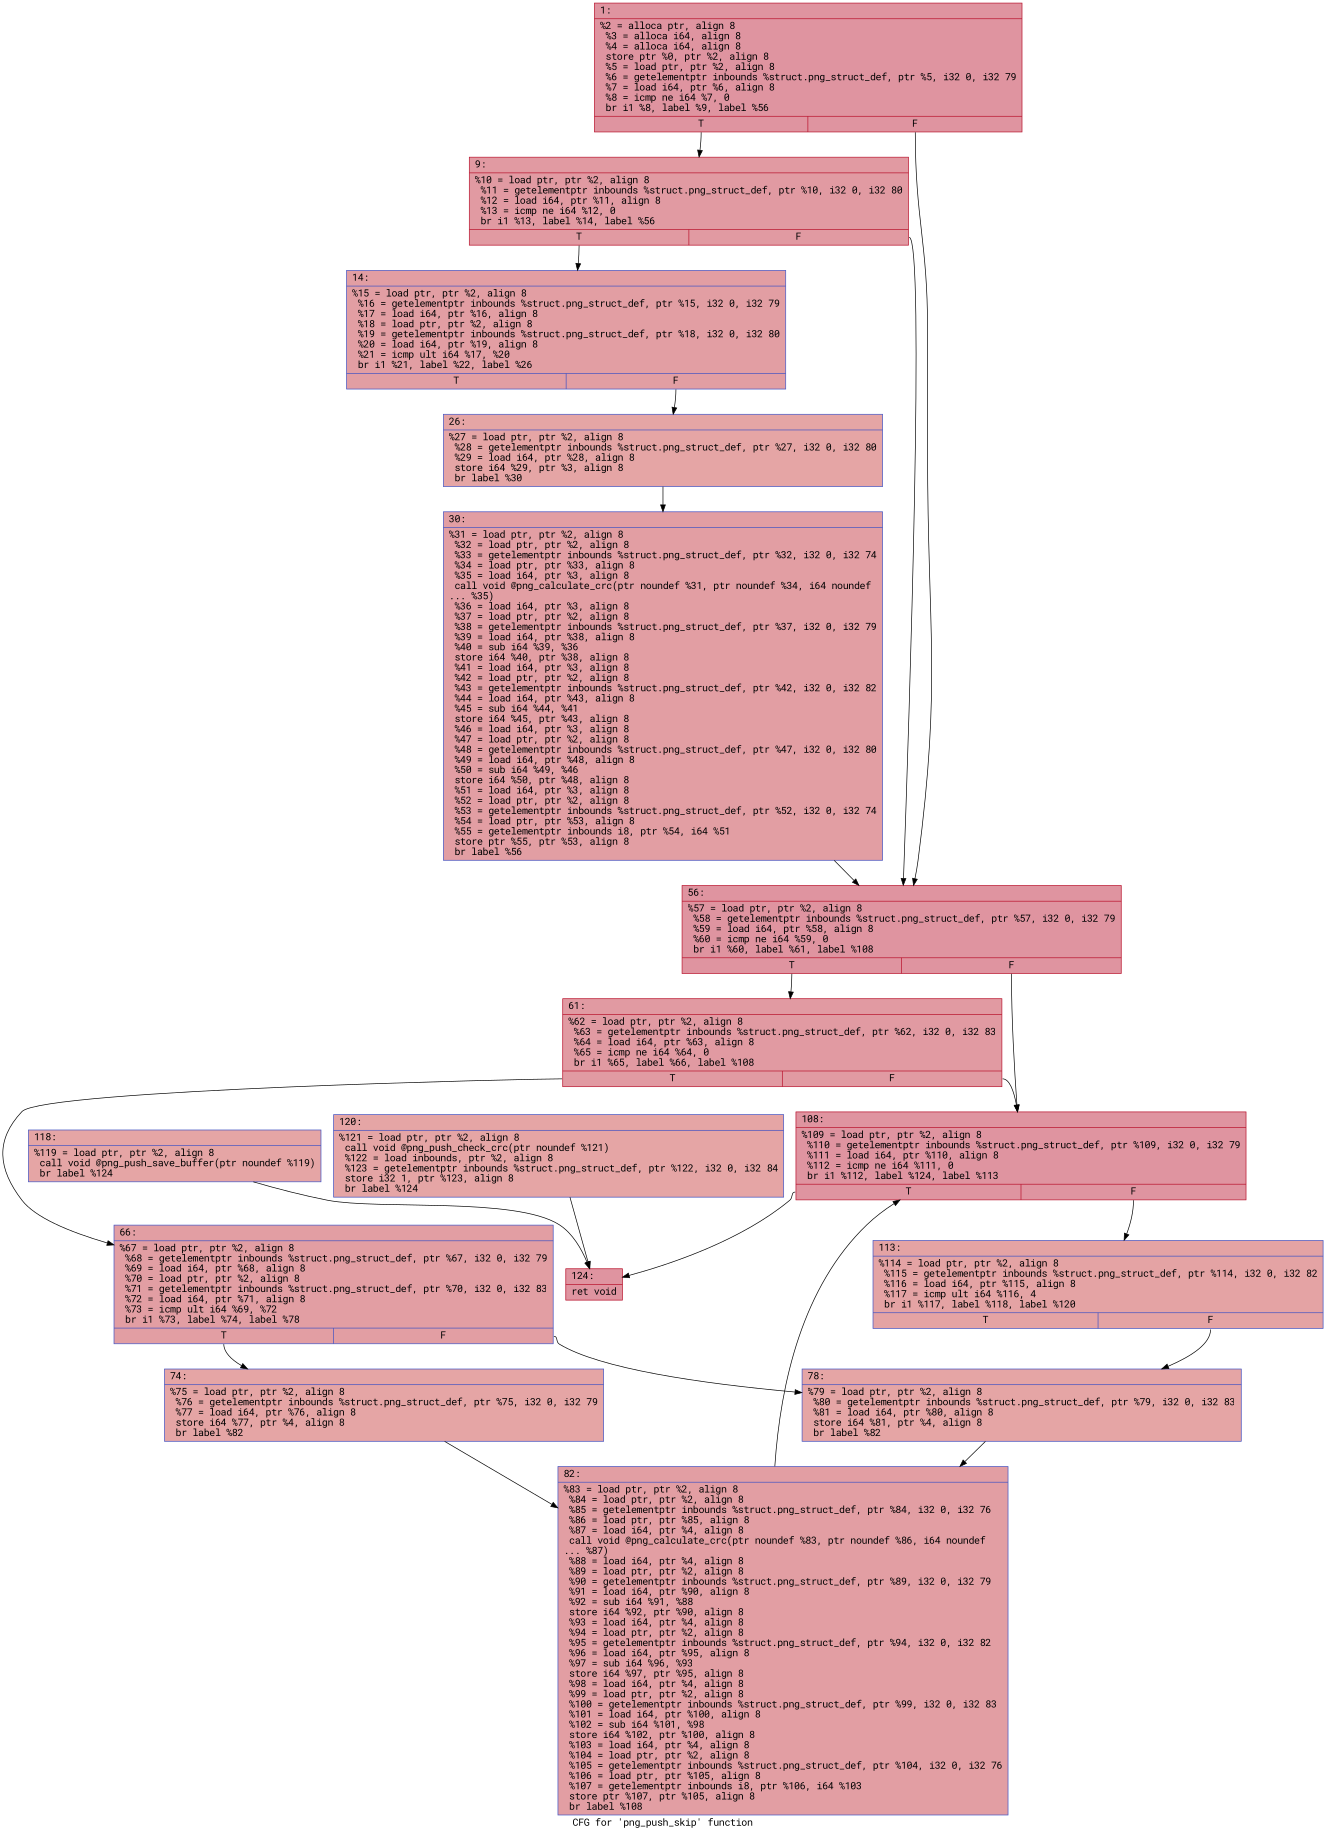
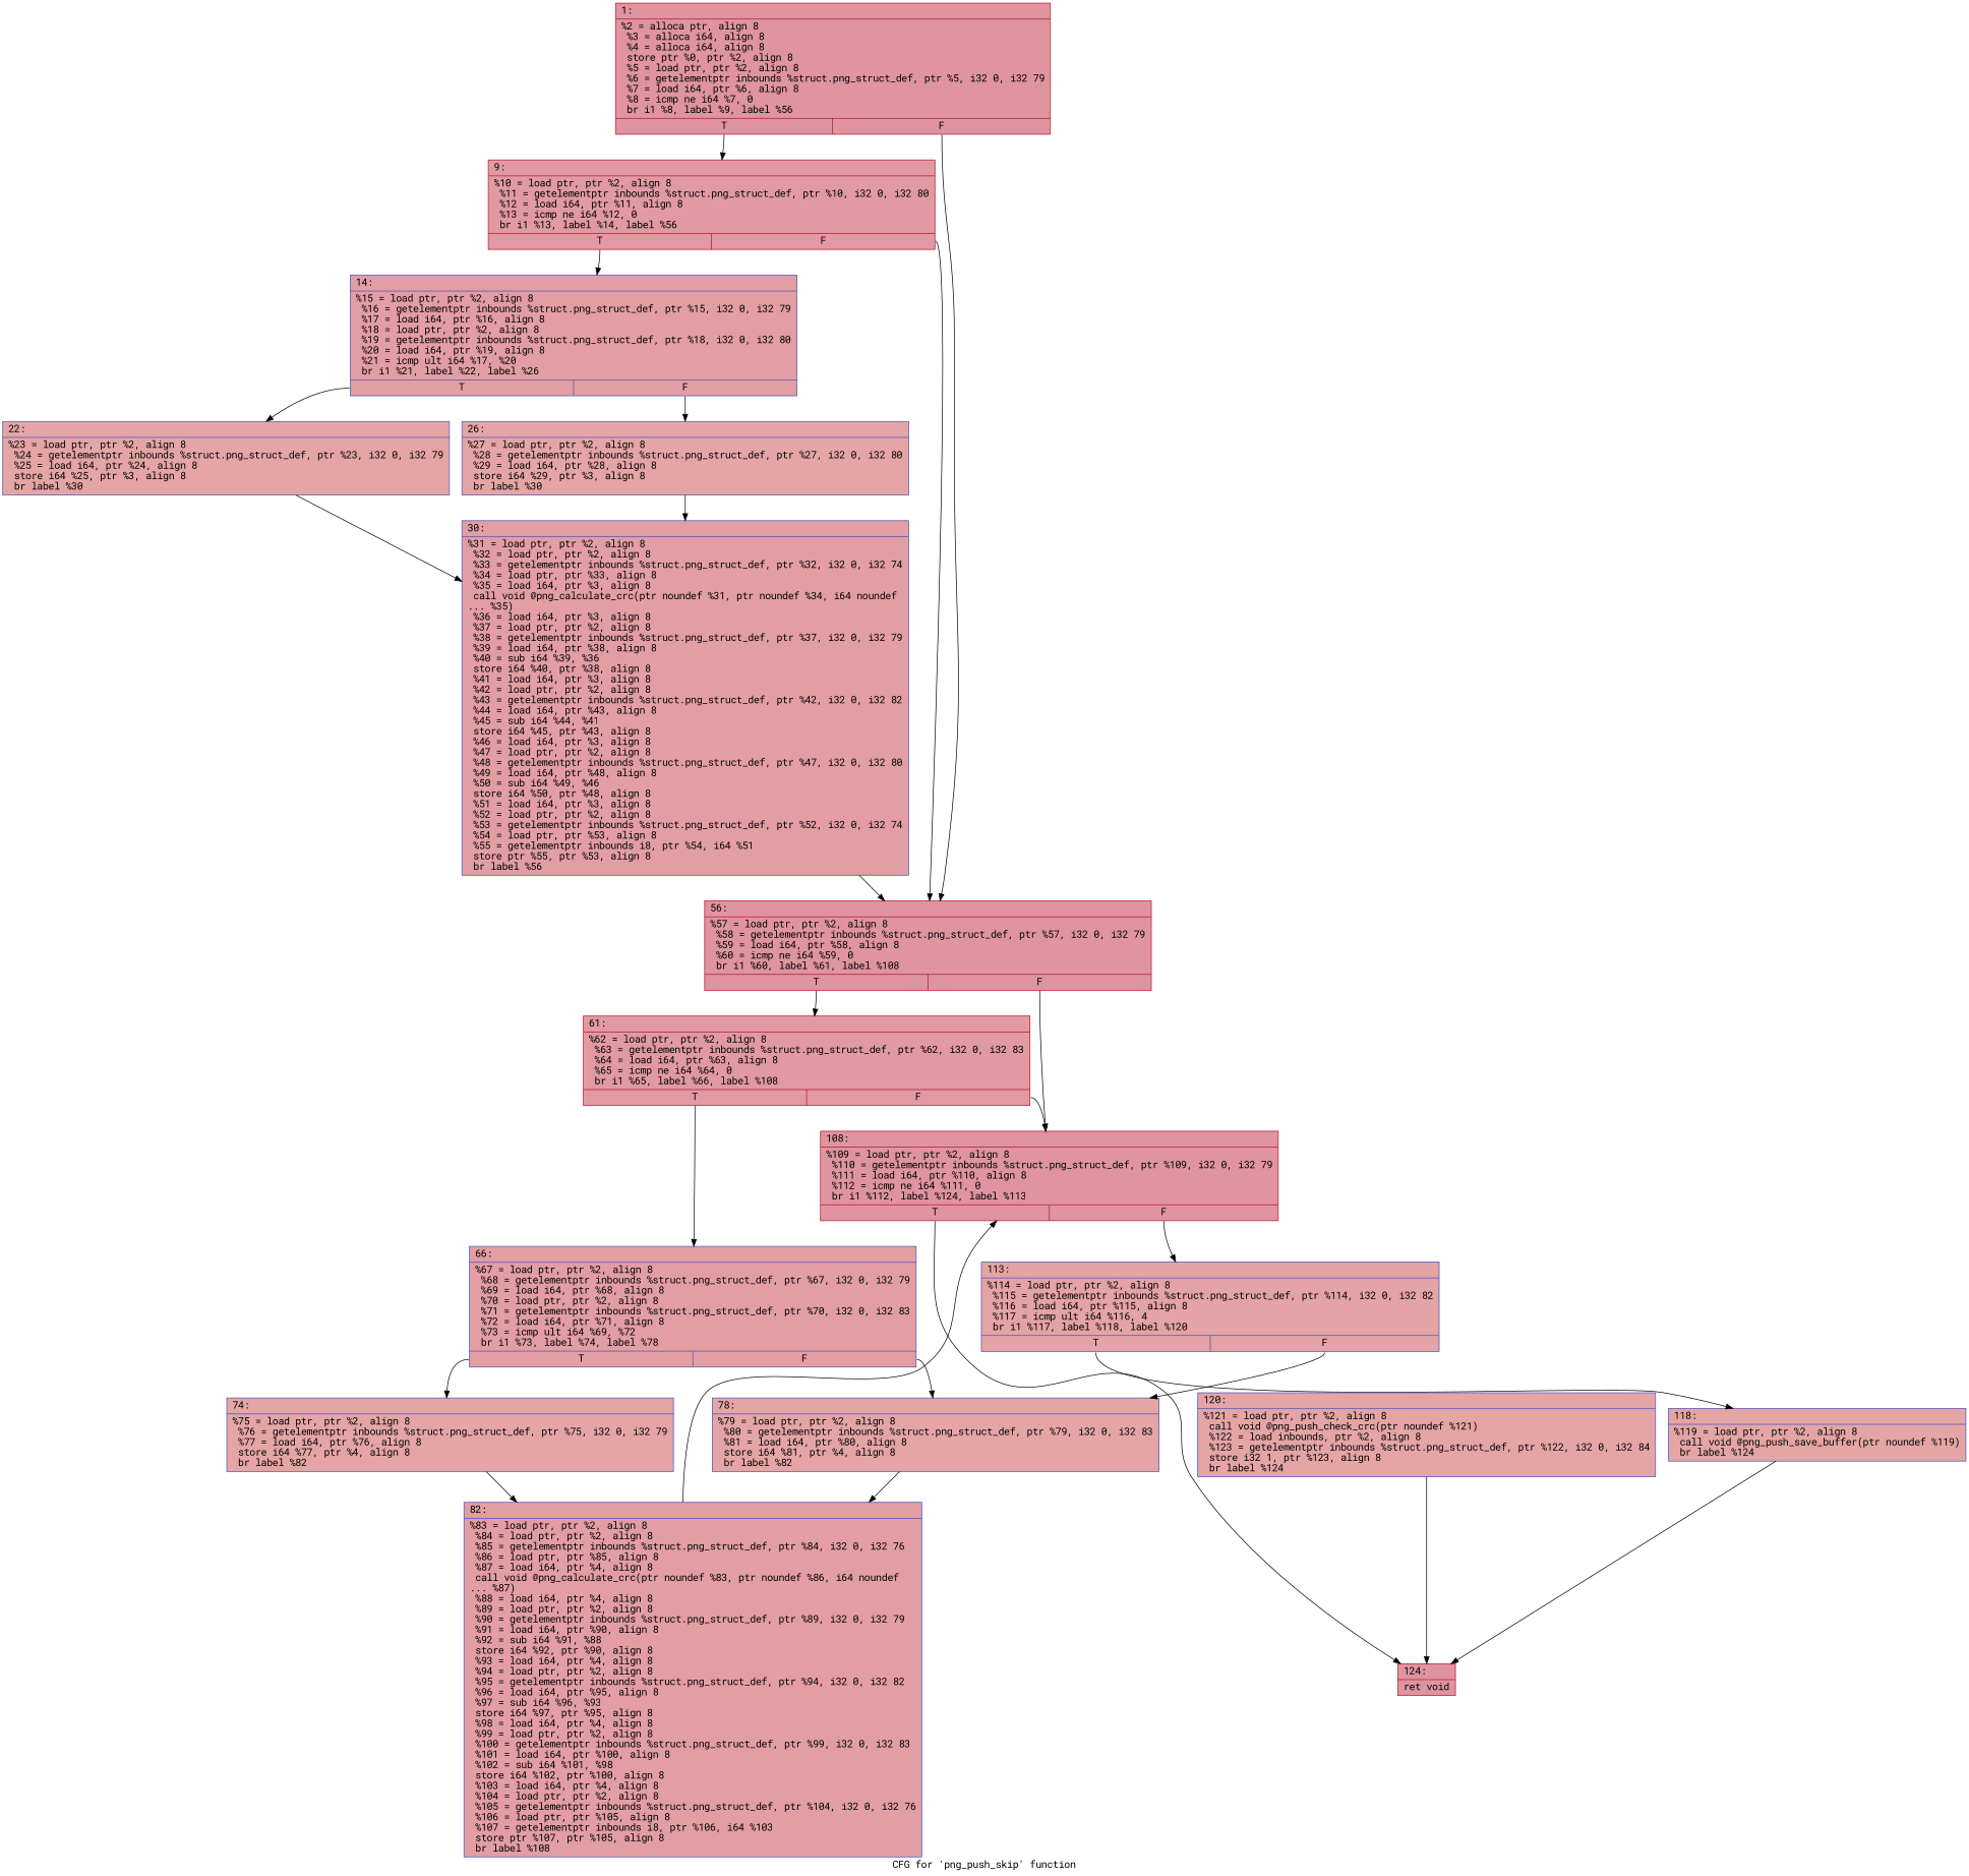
  digraph {
    fontname="Roboto Mono"
    label="CFG for 'png_push_skip' function"
    node [color="#3d50c3ff" fillcolor="#c5333470" fontname="Roboto Mono" shape=record style=filled]
    edge [fontname="Roboto Mono"]
    n1 [color="#b70d28ff" fillcolor="#b70d2870" label="{1:\l|  %2 = alloca ptr, align 8\l  %3 = alloca i64, align 8\l  %4 = alloca i64, align 8\l  store ptr %0, ptr %2, align 8\l  %5 = load ptr, ptr %2, align 8\l  %6 = getelementptr inbounds %struct.png_struct_def, ptr %5, i32 0, i32 79\l  %7 = load i64, ptr %6, align 8\l  %8 = icmp ne i64 %7, 0\l  br i1 %8, label %9, label %56\l|{<s0>T|<s1>F}}"]
    n2 [color="#b70d28ff" fillcolor="#bb1b2c70" label="{9:\l|  %10 = load ptr, ptr %2, align 8\l  %11 = getelementptr inbounds %struct.png_struct_def, ptr %10, i32 0, i32 80\l  %12 = load i64, ptr %11, align 8\l  %13 = icmp ne i64 %12, 0\l  br i1 %13, label %14, label %56\l|{<s0>T|<s1>F}}"]
    n3 [color="#b70d28ff" fillcolor="#b70d2870" label="{56:\l|  %57 = load ptr, ptr %2, align 8\l  %58 = getelementptr inbounds %struct.png_struct_def, ptr %57, i32 0, i32 79\l  %59 = load i64, ptr %58, align 8\l  %60 = icmp ne i64 %59, 0\l  br i1 %60, label %61, label %108\l|{<s0>T|<s1>F}}"]
    n4 [fillcolor="#be242e70" label="{14:\l|  %15 = load ptr, ptr %2, align 8\l  %16 = getelementptr inbounds %struct.png_struct_def, ptr %15, i32 0, i32 79\l  %17 = load i64, ptr %16, align 8\l  %18 = load ptr, ptr %2, align 8\l  %19 = getelementptr inbounds %struct.png_struct_def, ptr %18, i32 0, i32 80\l  %20 = load i64, ptr %19, align 8\l  %21 = icmp ult i64 %17, %20\l  br i1 %21, label %22, label %26\l|{<s0>T|<s1>F}}"]
    n5 [color="#b70d28ff" fillcolor="#bb1b2c70" label="{61:\l|  %62 = load ptr, ptr %2, align 8\l  %63 = getelementptr inbounds %struct.png_struct_def, ptr %62, i32 0, i32 83\l  %64 = load i64, ptr %63, align 8\l  %65 = icmp ne i64 %64, 0\l  br i1 %65, label %66, label %108\l|{<s0>T|<s1>F}}"]
    n6 [color="#b70d28ff" fillcolor="#b70d2870" label="{108:\l|  %109 = load ptr, ptr %2, align 8\l  %110 = getelementptr inbounds %struct.png_struct_def, ptr %109, i32 0, i32 79\l  %111 = load i64, ptr %110, align 8\l  %112 = icmp ne i64 %111, 0\l  br i1 %112, label %124, label %113\l|{<s0>T|<s1>F}}"]
+   n7 [label="{22:\l|  %23 = load ptr, ptr %2, align 8\l  %24 = getelementptr inbounds %struct.png_struct_def, ptr %23, i32 0, i32 79\l  %25 = load i64, ptr %24, align 8\l  store i64 %25, ptr %3, align 8\l  br label %30\l}"]
    n8 [label="{26:\l|  %27 = load ptr, ptr %2, align 8\l  %28 = getelementptr inbounds %struct.png_struct_def, ptr %27, i32 0, i32 80\l  %29 = load i64, ptr %28, align 8\l  store i64 %29, ptr %3, align 8\l  br label %30\l}"]
    n9 [fillcolor="#be242e70" label="{66:\l|  %67 = load ptr, ptr %2, align 8\l  %68 = getelementptr inbounds %struct.png_struct_def, ptr %67, i32 0, i32 79\l  %69 = load i64, ptr %68, align 8\l  %70 = load ptr, ptr %2, align 8\l  %71 = getelementptr inbounds %struct.png_struct_def, ptr %70, i32 0, i32 83\l  %72 = load i64, ptr %71, align 8\l  %73 = icmp ult i64 %69, %72\l  br i1 %73, label %74, label %78\l|{<s0>T|<s1>F}}"]
    n10 [color="#b70d28ff" fillcolor="#b70d2870" label="{124:\l|  ret void\l}"]
    n11 [fillcolor="#c32e3170" label="{113:\l|  %114 = load ptr, ptr %2, align 8\l  %115 = getelementptr inbounds %struct.png_struct_def, ptr %114, i32 0, i32 82\l  %116 = load i64, ptr %115, align 8\l  %117 = icmp ult i64 %116, 4\l  br i1 %117, label %118, label %120\l|{<s0>T|<s1>F}}"]
    n12 [fillcolor="#be242e70" label="{30:\l|  %31 = load ptr, ptr %2, align 8\l  %32 = load ptr, ptr %2, align 8\l  %33 = getelementptr inbounds %struct.png_struct_def, ptr %32, i32 0, i32 74\l  %34 = load ptr, ptr %33, align 8\l  %35 = load i64, ptr %3, align 8\l  call void @png_calculate_crc(ptr noundef %31, ptr noundef %34, i64 noundef\l... %35)\l  %36 = load i64, ptr %3, align 8\l  %37 = load ptr, ptr %2, align 8\l  %38 = getelementptr inbounds %struct.png_struct_def, ptr %37, i32 0, i32 79\l  %39 = load i64, ptr %38, align 8\l  %40 = sub i64 %39, %36\l  store i64 %40, ptr %38, align 8\l  %41 = load i64, ptr %3, align 8\l  %42 = load ptr, ptr %2, align 8\l  %43 = getelementptr inbounds %struct.png_struct_def, ptr %42, i32 0, i32 82\l  %44 = load i64, ptr %43, align 8\l  %45 = sub i64 %44, %41\l  store i64 %45, ptr %43, align 8\l  %46 = load i64, ptr %3, align 8\l  %47 = load ptr, ptr %2, align 8\l  %48 = getelementptr inbounds %struct.png_struct_def, ptr %47, i32 0, i32 80\l  %49 = load i64, ptr %48, align 8\l  %50 = sub i64 %49, %46\l  store i64 %50, ptr %48, align 8\l  %51 = load i64, ptr %3, align 8\l  %52 = load ptr, ptr %2, align 8\l  %53 = getelementptr inbounds %struct.png_struct_def, ptr %52, i32 0, i32 74\l  %54 = load ptr, ptr %53, align 8\l  %55 = getelementptr inbounds i8, ptr %54, i64 %51\l  store ptr %55, ptr %53, align 8\l  br label %56\l}"]
    n13 [label="{74:\l|  %75 = load ptr, ptr %2, align 8\l  %76 = getelementptr inbounds %struct.png_struct_def, ptr %75, i32 0, i32 79\l  %77 = load i64, ptr %76, align 8\l  store i64 %77, ptr %4, align 8\l  br label %82\l}"]
    n14 [label="{78:\l|  %79 = load ptr, ptr %2, align 8\l  %80 = getelementptr inbounds %struct.png_struct_def, ptr %79, i32 0, i32 83\l  %81 = load i64, ptr %80, align 8\l  store i64 %81, ptr %4, align 8\l  br label %82\l}"]
    n15 [label="{118:\l|  %119 = load ptr, ptr %2, align 8\l  call void @png_push_save_buffer(ptr noundef %119)\l  br label %124\l}"]
    n16 [fillcolor="#be242e70" label="{82:\l|  %83 = load ptr, ptr %2, align 8\l  %84 = load ptr, ptr %2, align 8\l  %85 = getelementptr inbounds %struct.png_struct_def, ptr %84, i32 0, i32 76\l  %86 = load ptr, ptr %85, align 8\l  %87 = load i64, ptr %4, align 8\l  call void @png_calculate_crc(ptr noundef %83, ptr noundef %86, i64 noundef\l... %87)\l  %88 = load i64, ptr %4, align 8\l  %89 = load ptr, ptr %2, align 8\l  %90 = getelementptr inbounds %struct.png_struct_def, ptr %89, i32 0, i32 79\l  %91 = load i64, ptr %90, align 8\l  %92 = sub i64 %91, %88\l  store i64 %92, ptr %90, align 8\l  %93 = load i64, ptr %4, align 8\l  %94 = load ptr, ptr %2, align 8\l  %95 = getelementptr inbounds %struct.png_struct_def, ptr %94, i32 0, i32 82\l  %96 = load i64, ptr %95, align 8\l  %97 = sub i64 %96, %93\l  store i64 %97, ptr %95, align 8\l  %98 = load i64, ptr %4, align 8\l  %99 = load ptr, ptr %2, align 8\l  %100 = getelementptr inbounds %struct.png_struct_def, ptr %99, i32 0, i32 83\l  %101 = load i64, ptr %100, align 8\l  %102 = sub i64 %101, %98\l  store i64 %102, ptr %100, align 8\l  %103 = load i64, ptr %4, align 8\l  %104 = load ptr, ptr %2, align 8\l  %105 = getelementptr inbounds %struct.png_struct_def, ptr %104, i32 0, i32 76\l  %106 = load ptr, ptr %105, align 8\l  %107 = getelementptr inbounds i8, ptr %106, i64 %103\l  store ptr %107, ptr %105, align 8\l  br label %108\l}"]
    n17 [label="{120:\l|  %121 = load ptr, ptr %2, align 8\l  call void @png_push_check_crc(ptr noundef %121)\l  %122 = load inbounds, ptr %2, align 8\l  %123 = getelementptr inbounds %struct.png_struct_def, ptr %122, i32 0, i32 84\l  store i32 1, ptr %123, align 8\l  br label %124\l}"]
    n1 -> n2 [tailport=s0]
    n1 -> n3 [tailport=s1]
    n2 -> n3 [tailport=s1]
    n2 -> n4 [tailport=s0]
    n3 -> n5 [tailport=s0]
    n3 -> n6 [tailport=s1]
+   n4 -> n7 [tailport=s0]
    n4 -> n8 [tailport=s1]
    n5 -> n6 [tailport=s1]
    n5 -> n9 [tailport=s0]
    n6 -> n10 [tailport=s0]
    n6 -> n11 [tailport=s1]
+   n7 -> n12
    n8 -> n12
    n9 -> n13 [tailport=s0]
    n9 -> n14 [tailport=s1]
    n11 -> n14 [tailport=s1]
+   n11 -> n15 [tailport=s0]
    n12 -> n3
    n13 -> n16
    n14 -> n16
    n15 -> n10
    n16 -> n6
    n17 -> n10
  }
